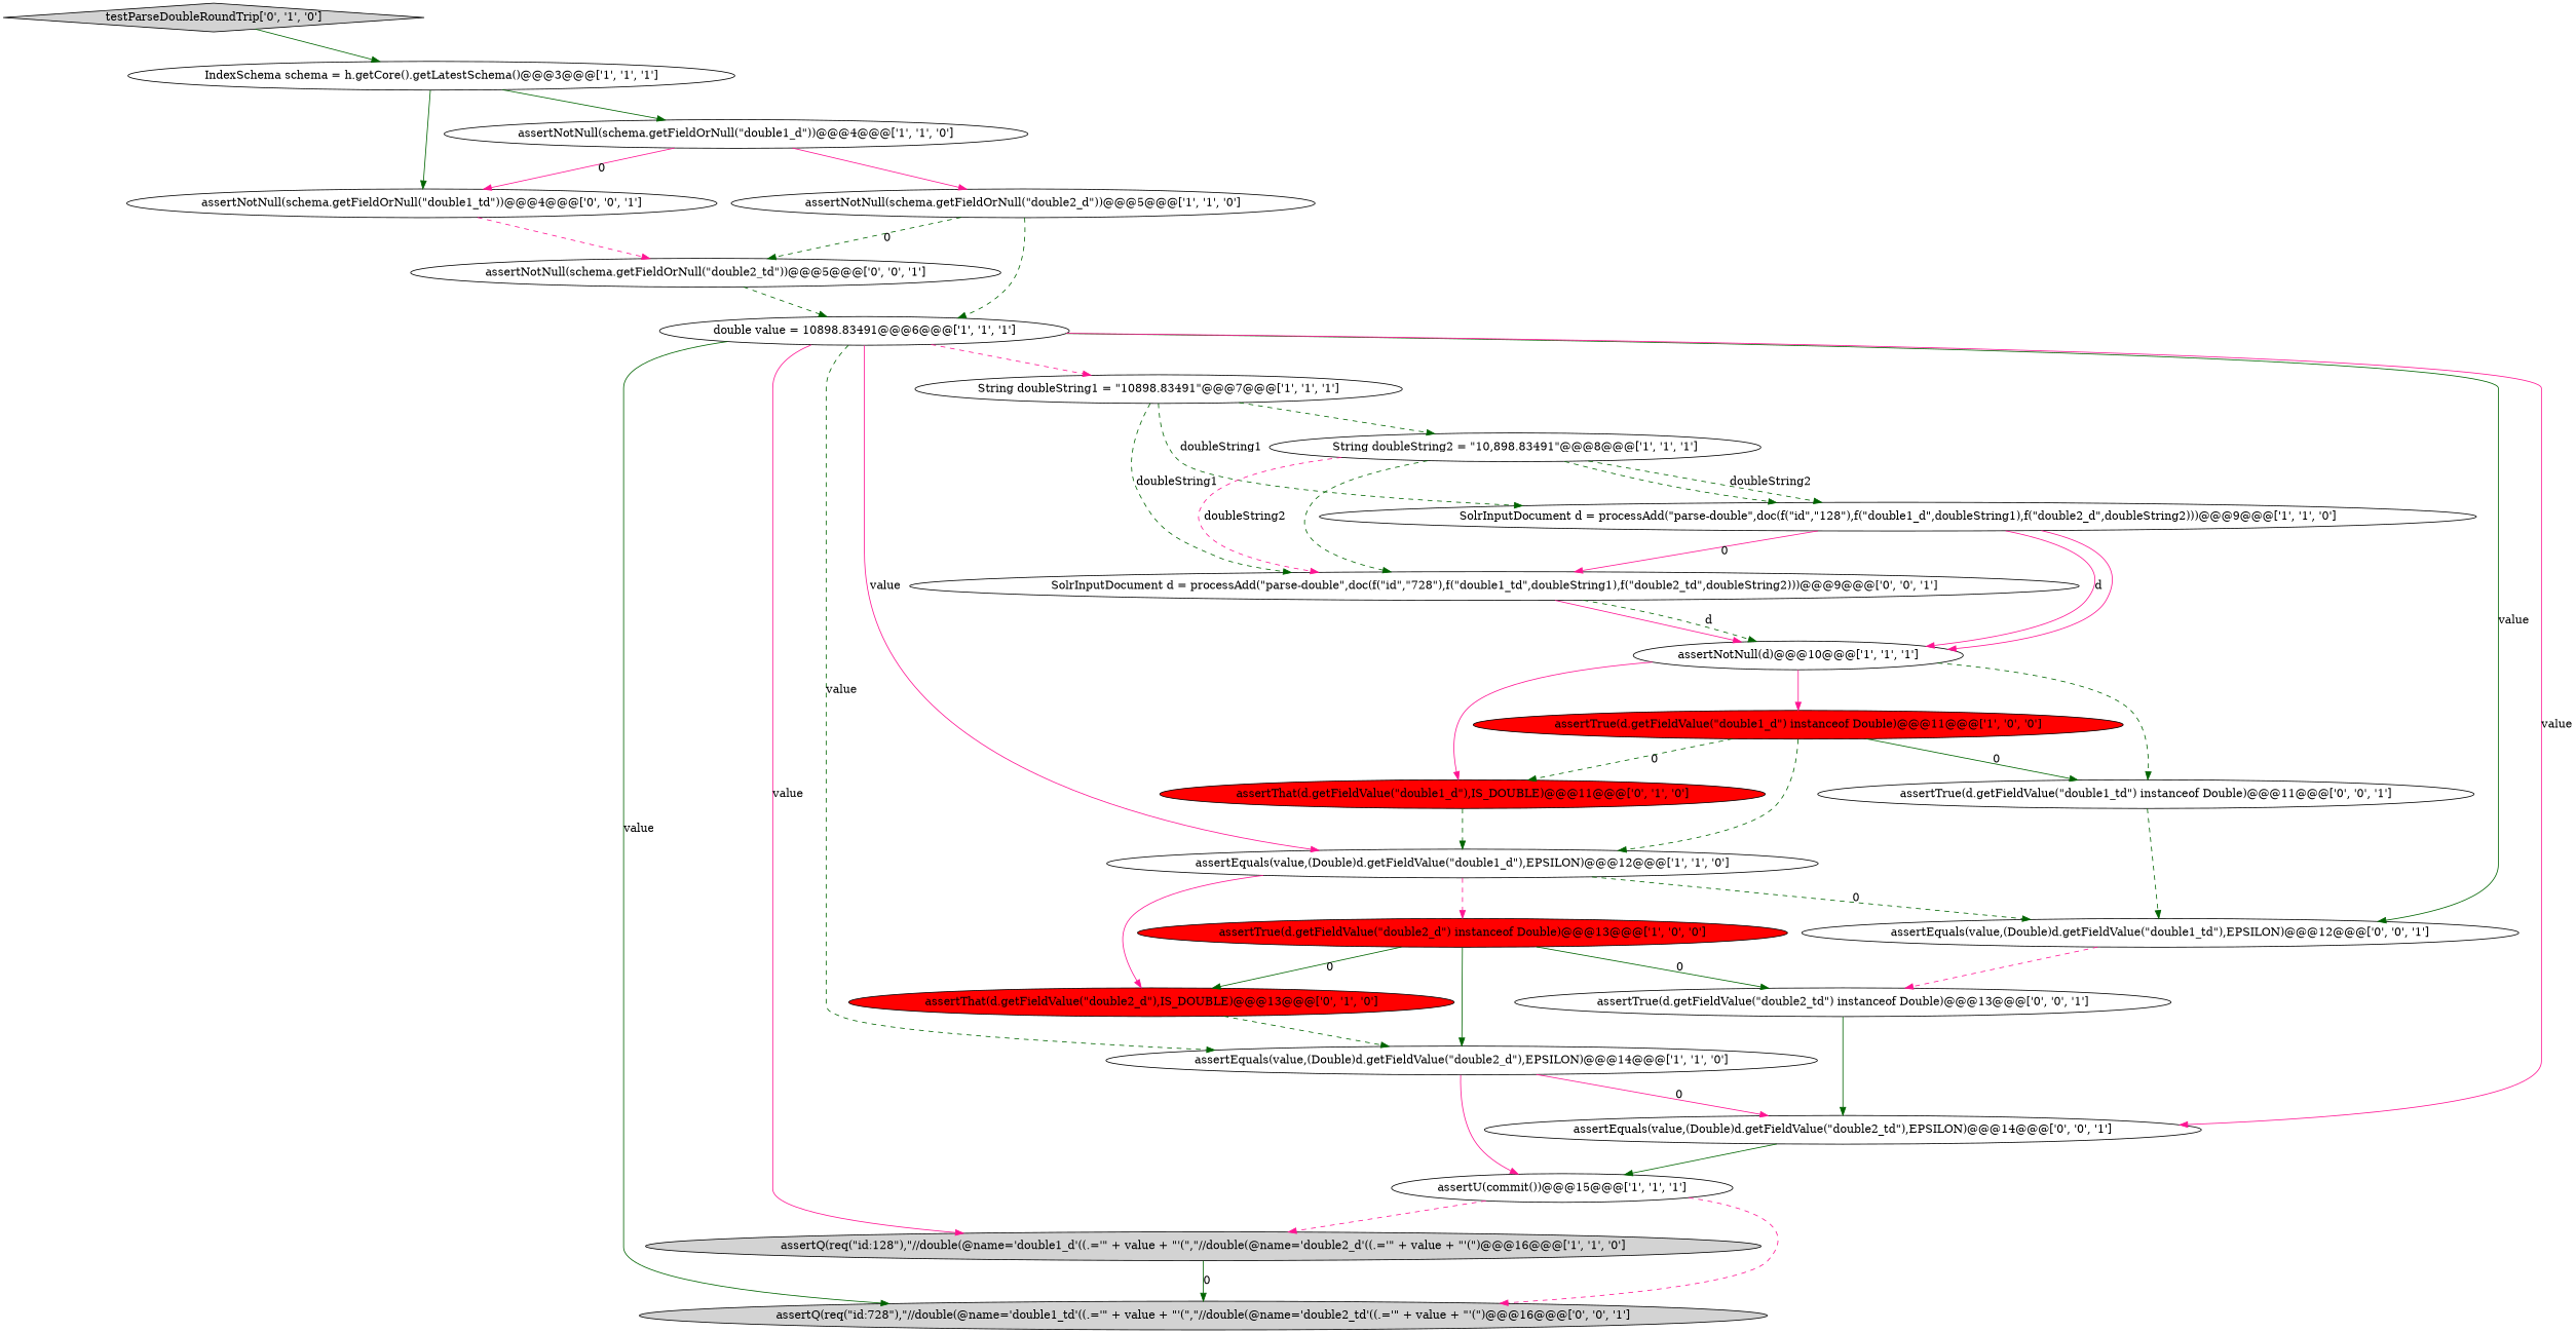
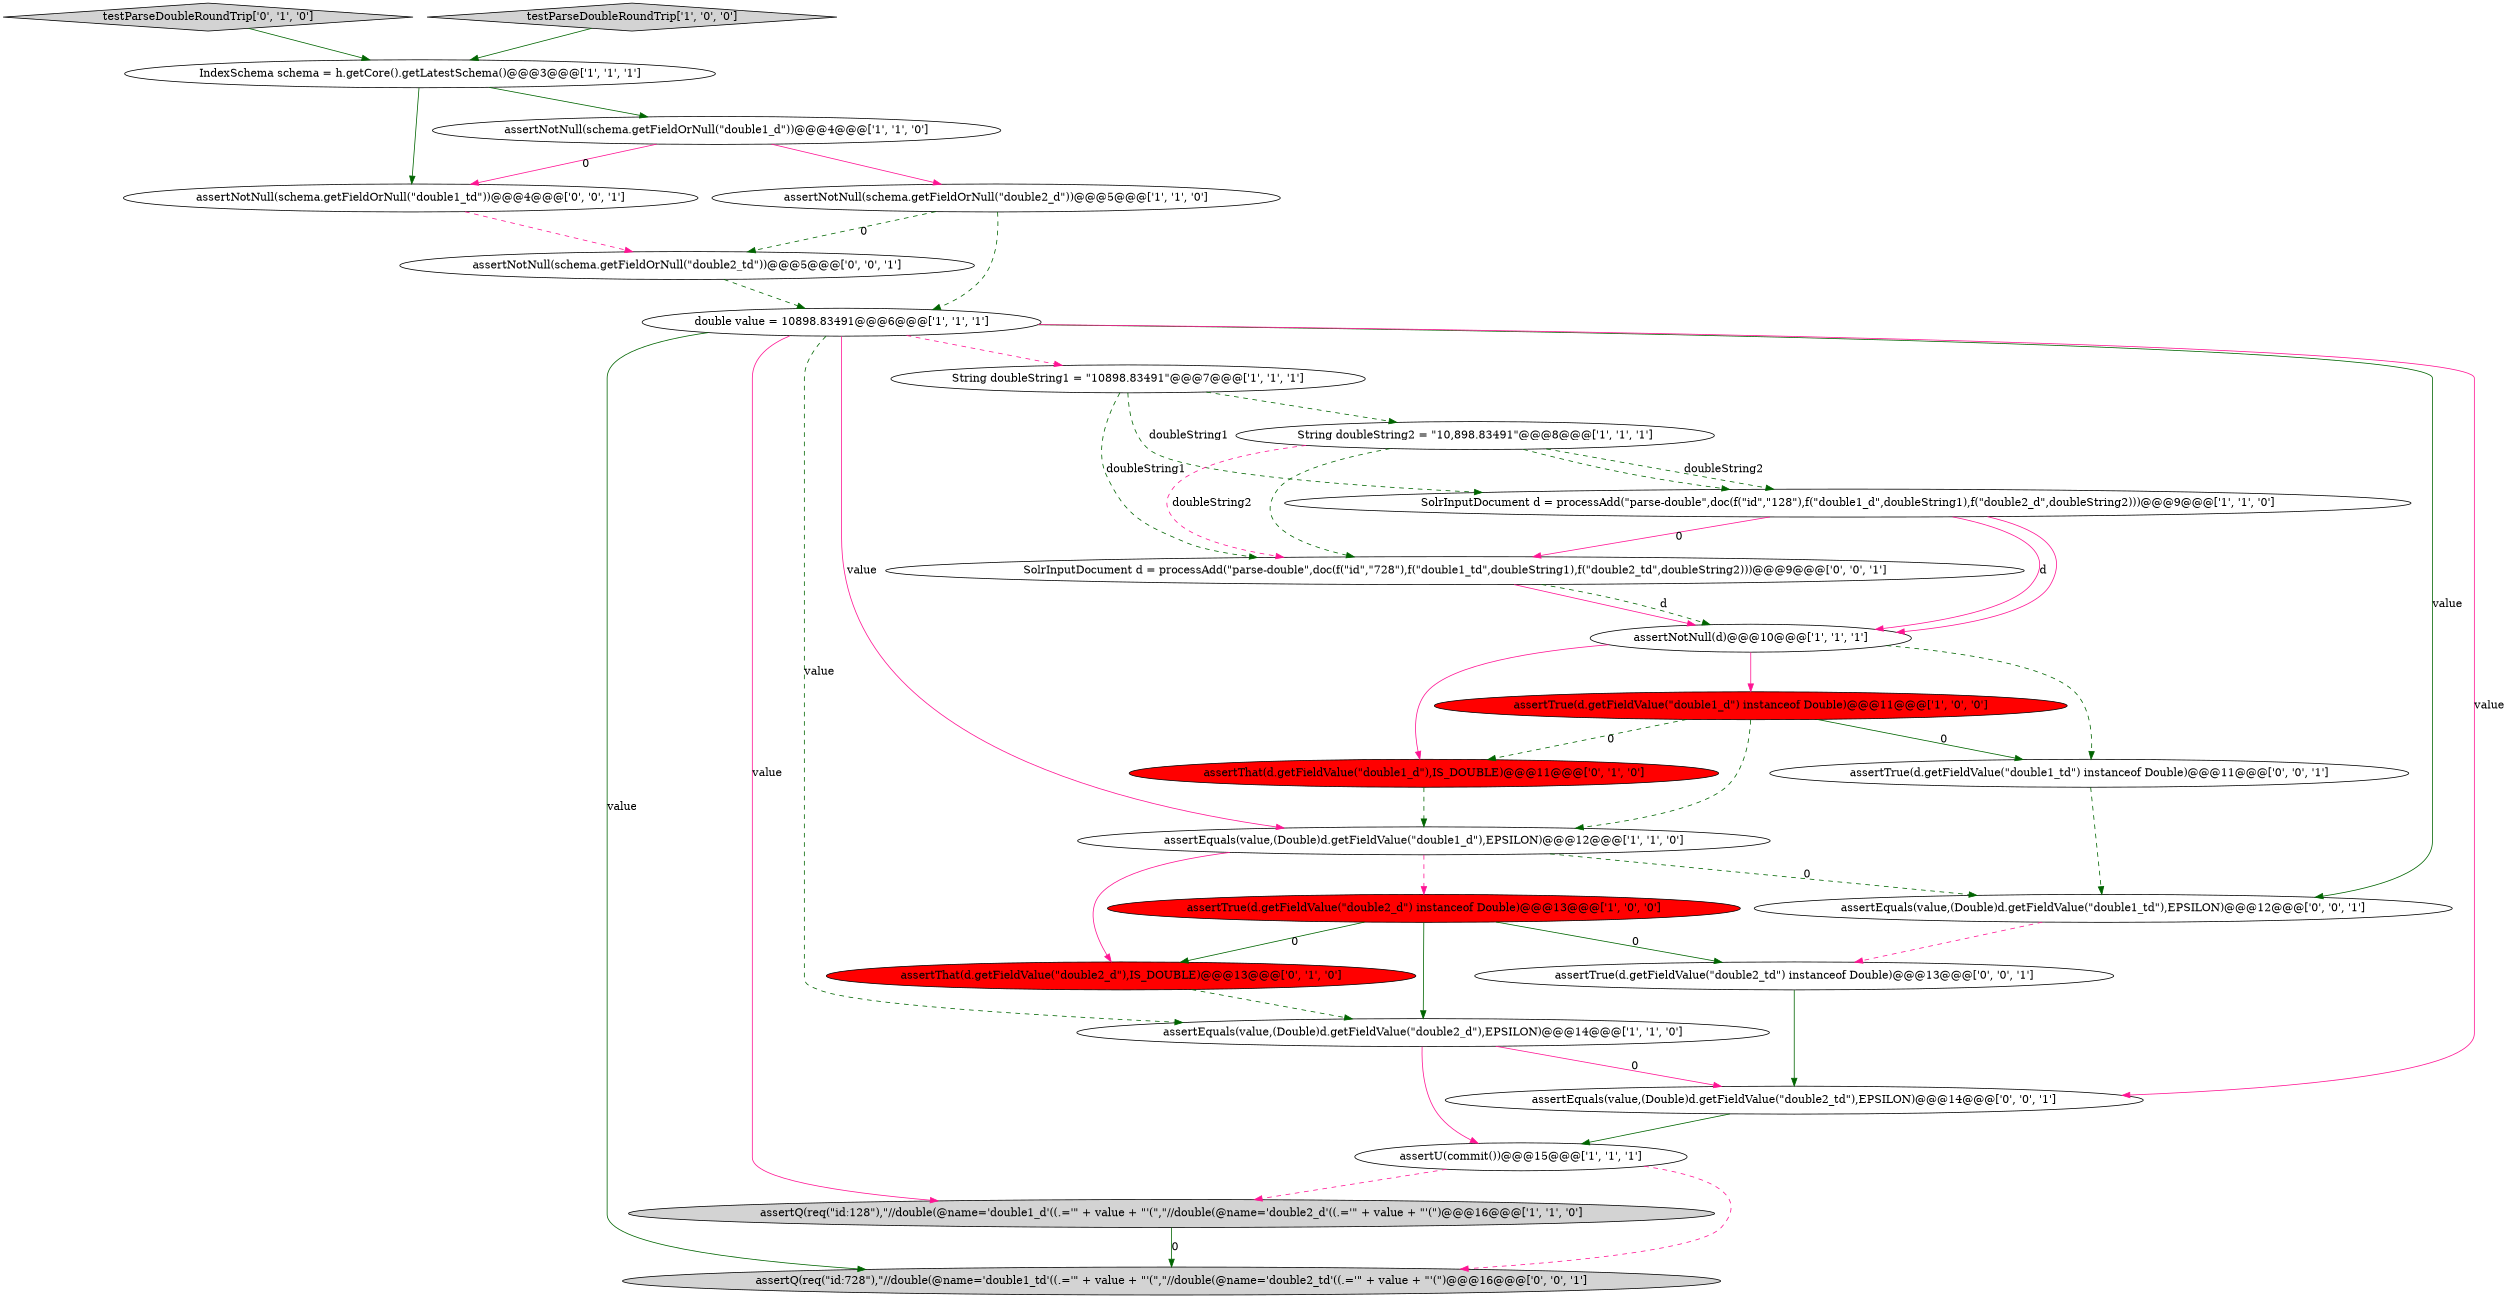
  digraph {
    node [fillcolor=white shape=ellipse style=filled]
    edge [color=darkgreen style=solid]
    n1 [label="assertNotNull(d)@@@10@@@['1', '1', '1']"]
    n2 [fillcolor=red label="assertThat(d.getFieldValue(\"double1_d\"),IS_DOUBLE)@@@11@@@['0', '1', '0']"]
    n3 [fillcolor=red label="assertTrue(d.getFieldValue(\"double1_d\") instanceof Double)@@@11@@@['1', '0', '0']"]
    n4 [label="assertTrue(d.getFieldValue(\"double1_td\") instanceof Double)@@@11@@@['0', '0', '1']"]
    n5 [label="assertEquals(value,(Double)d.getFieldValue(\"double1_d\"),EPSILON)@@@12@@@['1', '1', '0']"]
    n6 [label="assertEquals(value,(Double)d.getFieldValue(\"double1_td\"),EPSILON)@@@12@@@['0', '0', '1']"]
    n7 [label="assertNotNull(schema.getFieldOrNull(\"double1_td\"))@@@4@@@['0', '0', '1']"]
    n8 [label="assertNotNull(schema.getFieldOrNull(\"double2_td\"))@@@5@@@['0', '0', '1']"]
    n9 [label="double value = 10898.83491@@@6@@@['1', '1', '1']"]
    n10 [label="assertNotNull(schema.getFieldOrNull(\"double2_d\"))@@@5@@@['1', '1', '0']"]
    n11 [fillcolor=lightgray label="assertQ(req(\"id:728\"),\"//double(@name='double1_td'((.='\" + value + \"'(\",\"//double(@name='double2_td'((.='\" + value + \"'(\")@@@16@@@['0', '0', '1']"]
    n12 [fillcolor=lightgray label="assertQ(req(\"id:128\"),\"//double(@name='double1_d'((.='\" + value + \"'(\",\"//double(@name='double2_d'((.='\" + value + \"'(\")@@@16@@@['1', '1', '0']"]
    n13 [label="String doubleString1 = \"10898.83491\"@@@7@@@['1', '1', '1']"]
    n14 [label="assertEquals(value,(Double)d.getFieldValue(\"double2_d\"),EPSILON)@@@14@@@['1', '1', '0']"]
    n15 [label="assertEquals(value,(Double)d.getFieldValue(\"double2_td\"),EPSILON)@@@14@@@['0', '0', '1']"]
    n16 [label="assertU(commit())@@@15@@@['1', '1', '1']"]
    n17 [label="SolrInputDocument d = processAdd(\"parse-double\",doc(f(\"id\",\"128\"),f(\"double1_d\",doubleString1),f(\"double2_d\",doubleString2)))@@@9@@@['1', '1', '0']"]
    n18 [label="String doubleString2 = \"10,898.83491\"@@@8@@@['1', '1', '1']"]
    n19 [label="SolrInputDocument d = processAdd(\"parse-double\",doc(f(\"id\",\"728\"),f(\"double1_td\",doubleString1),f(\"double2_td\",doubleString2)))@@@9@@@['0', '0', '1']"]
    n20 [fillcolor=red label="assertThat(d.getFieldValue(\"double2_d\"),IS_DOUBLE)@@@13@@@['0', '1', '0']"]
    n21 [label="IndexSchema schema = h.getCore().getLatestSchema()@@@3@@@['1', '1', '1']"]
    n22 [label="assertNotNull(schema.getFieldOrNull(\"double1_d\"))@@@4@@@['1', '1', '0']"]
    n23 [fillcolor=red label="assertTrue(d.getFieldValue(\"double2_d\") instanceof Double)@@@13@@@['1', '0', '0']"]
    n24 [label="assertTrue(d.getFieldValue(\"double2_td\") instanceof Double)@@@13@@@['0', '0', '1']"]
    n25 [fillcolor=lightgray label="testParseDoubleRoundTrip['0', '1', '0']" shape=diamond]
+   n26 [fillcolor=lightgray label="testParseDoubleRoundTrip['1', '0', '0']" shape=diamond]
    n1 -> n2 [color=deeppink]
    n1 -> n3 [color=deeppink]
    n1 -> n4 [style=dashed]
    n2 -> n5 [style=dashed]
    n3 -> n2 [label=0 style=dashed]
    n3 -> n4 [label=0]
    n3 -> n5 [style=dashed]
    n4 -> n6 [style=dashed]
    n5 -> n6 [label=0 style=dashed]
    n5 -> n20 [color=deeppink]
    n5 -> n23 [color=deeppink style=dashed]
    n6 -> n24 [color=deeppink style=dashed]
    n7 -> n8 [color=deeppink style=dashed]
    n8 -> n9 [style=dashed]
    n9 -> n5 [color=deeppink label=value]
    n9 -> n6 [label=value]
    n9 -> n11 [label=value]
    n9 -> n12 [color=deeppink label=value]
    n9 -> n13 [color=deeppink style=dashed]
    n9 -> n14 [label=value style=dashed]
    n9 -> n15 [color=deeppink label=value]
    n10 -> n8 [label=0 style=dashed]
    n10 -> n9 [style=dashed]
    n12 -> n11 [label=0]
    n13 -> n17 [label=doubleString1 style=dashed]
    n13 -> n18 [style=dashed]
    n13 -> n19 [label=doubleString1 style=dashed]
    n14 -> n15 [color=deeppink label=0]
    n14 -> n16 [color=deeppink]
    n15 -> n16
    n16 -> n11 [color=deeppink style=dashed]
    n16 -> n12 [color=deeppink style=dashed]
    n17 -> n1 [color=deeppink label=d]
    n17 -> n1 [color=deeppink]
    n17 -> n19 [color=deeppink label=0]
    n18 -> n17 [label=doubleString2 style=dashed]
    n18 -> n17 [style=dashed]
    n18 -> n19 [color=deeppink label=doubleString2 style=dashed]
    n18 -> n19 [style=dashed]
    n19 -> n1 [color=deeppink]
    n19 -> n1 [label=d style=dashed]
    n20 -> n14 [style=dashed]
    n21 -> n7
    n21 -> n22
    n22 -> n7 [color=deeppink label=0]
    n22 -> n10 [color=deeppink]
    n23 -> n14
    n23 -> n20 [label=0]
    n23 -> n24 [label=0]
    n24 -> n15
    n25 -> n21
+   n26 -> n21
  }
